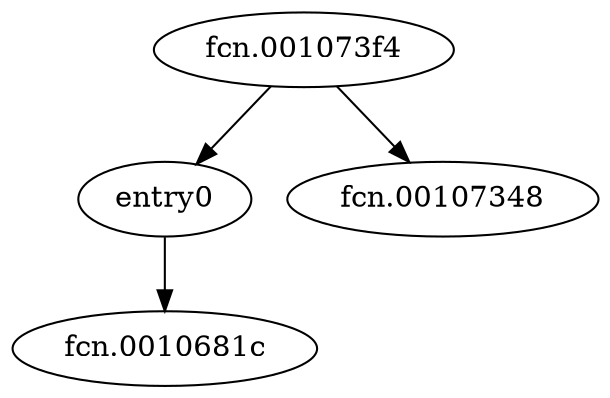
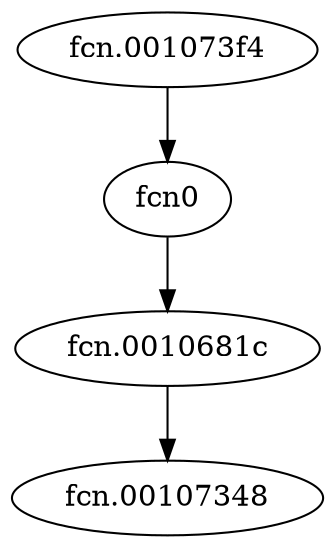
  digraph {
-   n1 [label=entry0]
+   n1 [label=fcn0]
    n2 [label="fcn.0010681c"]
    n3 [label="fcn.001073f4"]
    n4 [label="fcn.00107348"]
    n1 -> n2
    n3 -> n1
-   n3 -> n4
+   n2 -> n4
  }
